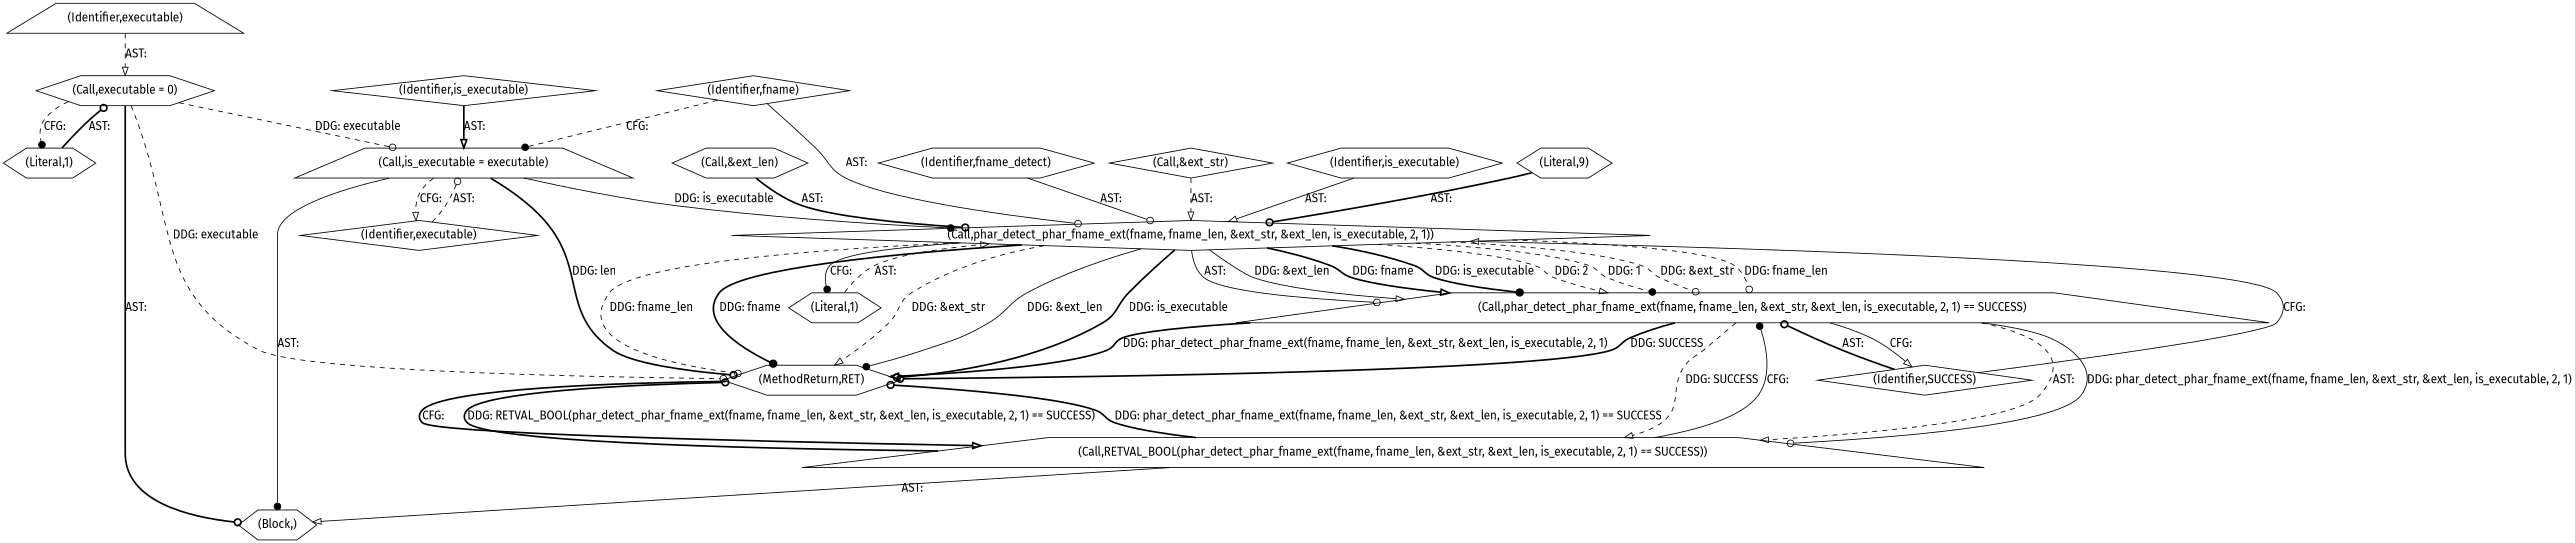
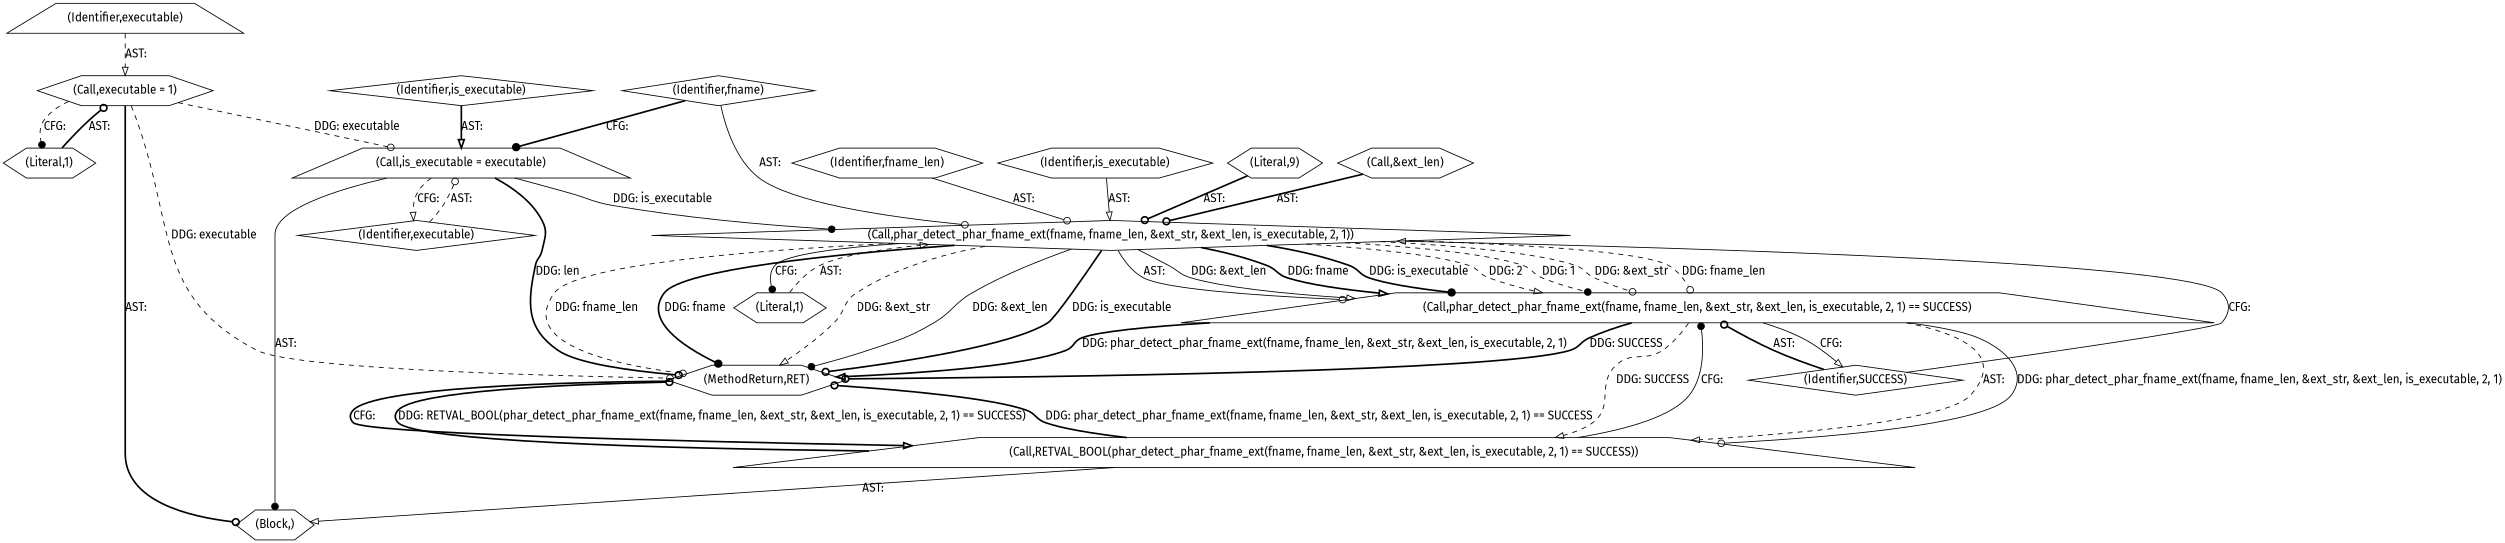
  digraph {
    fontname="Fira Sans"
    node [fontname="Fira Sans" shape=hexagon]
    edge [arrowhead=odot fontname="Fira Sans" style=bold]
    n1 [label="(Call,phar_detect_phar_fname_ext(fname, fname_len, &ext_str, &ext_len, is_executable, 2, 1))" shape=diamond]
    n2 [label="(Call,phar_detect_phar_fname_ext(fname, fname_len, &ext_str, &ext_len, is_executable, 2, 1) == SUCCESS)" shape=trapezium]
    n3 [label="(Literal,1)"]
    n4 [label="(MethodReturn,RET)"]
    n5 [label="(Call,RETVAL_BOOL(phar_detect_phar_fname_ext(fname, fname_len, &ext_str, &ext_len, is_executable, 2, 1) == SUCCESS))" shape=trapezium]
    n6 [label="(Identifier,SUCCESS)" shape=diamond]
    n7 [label="(Call,is_executable = executable)" shape=trapezium]
    n8 [label="(Block,)"]
    n9 [label="(Identifier,executable)" shape=diamond]
-   n10 [label="(Call,executable = 0)"]
+   n10 [label="(Call,executable = 1)"]
    n11 [label="(Literal,1)"]
-   n12 [label="(Identifier,fname_detect)"]
-   n13 [label="(Call,&ext_str)" shape=diamond]
+   n12 [label="(Identifier,fname_len)"]
    n14 [label="(Identifier,fname)" shape=diamond]
    n15 [label="(Identifier,is_executable)"]
    n16 [label="(Identifier,is_executable)" shape=diamond]
    n17 [label="(Identifier,executable)" shape=trapezium]
    n18 [label="(Literal,9)"]
    n19 [label="(Call,&ext_len)"]
    n1 -> n2 [label="AST: " style=solid]
    n1 -> n2 [arrowhead=onormal label="DDG: &ext_len" style=solid]
    n1 -> n2 [arrowhead=onormal label="DDG: fname"]
    n1 -> n2 [arrowhead=dot label="DDG: is_executable"]
    n1 -> n2 [arrowhead=onormal label="DDG: 2" style=dashed]
    n1 -> n2 [arrowhead=dot label="DDG: 1" style=dashed]
    n1 -> n2 [label="DDG: &ext_str" style=dashed]
    n1 -> n2 [label="DDG: fname_len" style=dashed]
    n1 -> n3 [arrowhead=dot label="CFG: " style=solid]
    n1 -> n4 [arrowhead=dot label="DDG: &ext_len" style=solid]
    n1 -> n4 [label="DDG: is_executable"]
    n1 -> n4 [label="DDG: fname_len" style=dashed]
    n1 -> n4 [arrowhead=dot label="DDG: fname"]
    n1 -> n4 [arrowhead=onormal label="DDG: &ext_str" style=dashed]
    n2 -> n4 [label="DDG: SUCCESS"]
    n2 -> n4 [arrowhead=onormal label="DDG: phar_detect_phar_fname_ext(fname, fname_len, &ext_str, &ext_len, is_executable, 2, 1)"]
    n2 -> n5 [arrowhead=onormal label="AST: " style=dashed]
    n2 -> n5 [label="DDG: phar_detect_phar_fname_ext(fname, fname_len, &ext_str, &ext_len, is_executable, 2, 1)" style=solid]
    n2 -> n5 [arrowhead=onormal label="DDG: SUCCESS" style=dashed]
    n2 -> n6 [arrowhead=onormal label="CFG: " style=solid]
    n3 -> n1 [arrowhead=onormal label="AST: " style=dashed]
    n4 -> n5 [arrowhead=onormal label="CFG: "]
    n5 -> n2 [arrowhead=dot label="CFG: " style=solid]
    n5 -> n4 [label="DDG: RETVAL_BOOL(phar_detect_phar_fname_ext(fname, fname_len, &ext_str, &ext_len, is_executable, 2, 1) == SUCCESS)"]
    n5 -> n4 [label="DDG: phar_detect_phar_fname_ext(fname, fname_len, &ext_str, &ext_len, is_executable, 2, 1) == SUCCESS"]
    n5 -> n8 [arrowhead=onormal label="AST: " style=solid]
    n6 -> n1 [arrowhead=onormal label="CFG: " style=solid]
    n6 -> n2 [label="AST: "]
    n7 -> n1 [arrowhead=dot label="DDG: is_executable" style=solid]
    n7 -> n4 [label="DDG: len"]
    n7 -> n8 [arrowhead=dot label="AST: " style=solid]
    n7 -> n9 [arrowhead=onormal label="CFG: " style=dashed]
    n9 -> n7 [label="AST: " style=dashed]
    n10 -> n4 [label="DDG: executable" style=dashed]
    n10 -> n7 [label="DDG: executable" style=dashed]
    n10 -> n8 [label="AST: "]
    n10 -> n11 [arrowhead=dot label="CFG: " style=dashed]
    n11 -> n10 [label="AST: "]
    n12 -> n1 [label="AST: " style=solid]
-   n13 -> n1 [arrowhead=onormal label="AST: " style=dashed]
    n14 -> n1 [label="AST: " style=solid]
-   n14 -> n7 [arrowhead=dot label="CFG: " style=dashed]
+   n14 -> n7 [arrowhead=dot label="CFG: "]
    n15 -> n1 [arrowhead=onormal label="AST: " style=solid]
    n16 -> n7 [arrowhead=onormal label="AST: "]
    n17 -> n10 [arrowhead=onormal label="AST: " style=dashed]
    n18 -> n1 [label="AST: "]
    n19 -> n1 [label="AST: "]
  }
